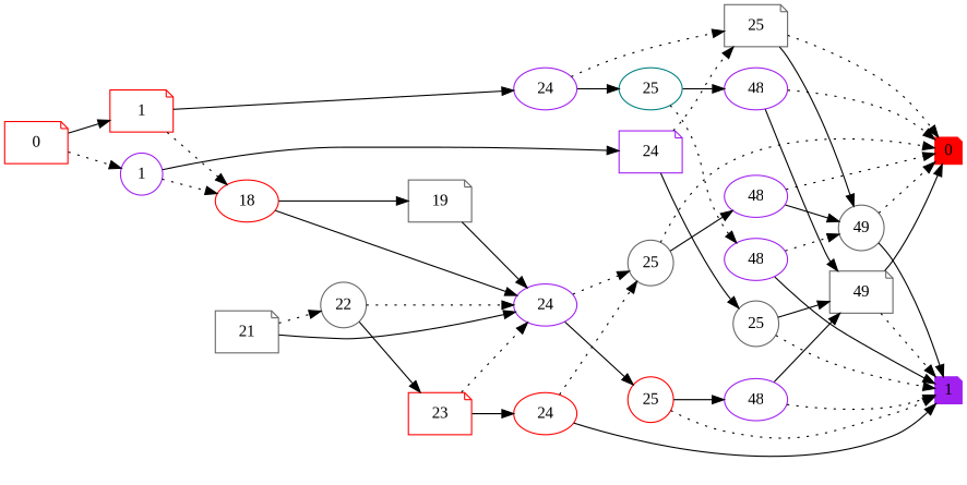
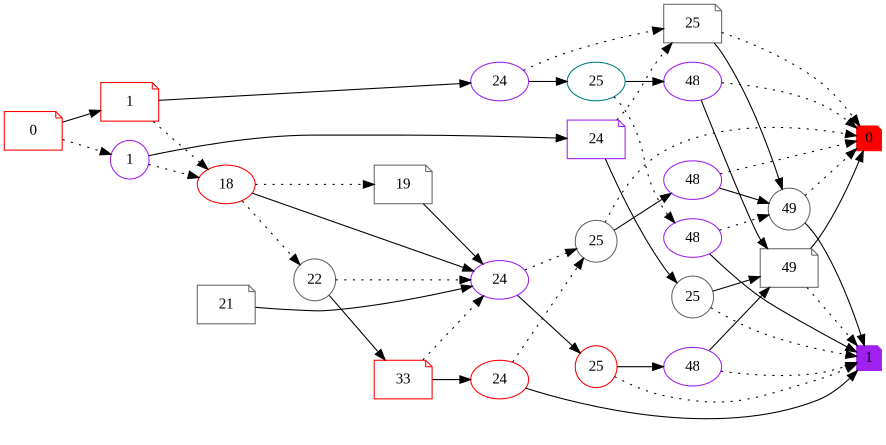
  digraph {
    fontname="Liberation Serif"
    rankdir=LR
    node [color=purple fontname="Liberation Serif" shape=note]
    edge [fontname="Liberation Serif" style=filled]
    n1 [color=red height=0.3 label=0 style=filled width=0.3]
    n2 [height=0.3 label=1 style=filled width=0.3]
    n3 [color=red label=0]
    n4 [label=1 shape=circle]
    n5 [color=red label=1]
    n6 [color=red label=18 shape=ellipse]
    n7 [label=24]
    n8 [label=24 shape=ellipse]
    n9 [color=gray40 label=19]
    n10 [label=24 shape=ellipse]
    n11 [color=gray40 label=25]
    n12 [color=gray40 label=25 shape=circle]
    n13 [color=teal label=25 shape=ellipse]
    n14 [color=gray40 label=25 shape=circle]
    n15 [color=red label=25 shape=circle]
    n16 [color=gray40 label=49 shape=circle]
    n17 [color=gray40 label=49]
    n18 [label=48 shape=ellipse]
    n19 [label=48 shape=ellipse]
    n20 [color=gray40 label=21]
    n21 [color=gray40 label=22 shape=circle]
-   n22 [color=red label=23]
+   n22 [color=red label=33]
    n23 [color=red label=24 shape=ellipse]
    n24 [label=48 shape=ellipse]
    n25 [label=48 shape=ellipse]
    n3 -> n4 [style=dotted]
    n3 -> n5
    n4 -> n6 [style=dotted]
    n4 -> n7
    n5 -> n6 [style=dotted]
    n5 -> n8
-   n6 -> n9
+   n6 -> n9 [style=dotted]
    n6 -> n10
    n7 -> n11 [style=dotted]
    n7 -> n12
    n8 -> n11 [style=dotted]
    n8 -> n13
    n9 -> n10
    n10 -> n14 [style=dotted]
    n10 -> n15
    n11 -> n1 [style=dotted]
    n11 -> n16
    n12 -> n2 [style=dotted]
    n12 -> n17
    n13 -> n24 [style=dotted]
    n13 -> n25
    n14 -> n1 [style=dotted]
    n14 -> n18
    n15 -> n2 [style=dotted]
    n15 -> n19
    n16 -> n1 [style=dotted]
    n16 -> n2
    n17 -> n1
    n17 -> n2 [style=dotted]
    n18 -> n1 [style=dotted]
    n18 -> n16
    n19 -> n2 [style=dotted]
    n19 -> n17
    n20 -> n10
-   n20 -> n21 [style=dotted]
+   n6 -> n21 [style=dotted]
    n21 -> n10 [style=dotted]
    n21 -> n22
    n22 -> n10 [style=dotted]
    n22 -> n23
    n23 -> n2
    n23 -> n14 [style=dotted]
    n24 -> n2
    n24 -> n16 [style=dotted]
    n25 -> n1 [style=dotted]
    n25 -> n17
  }
